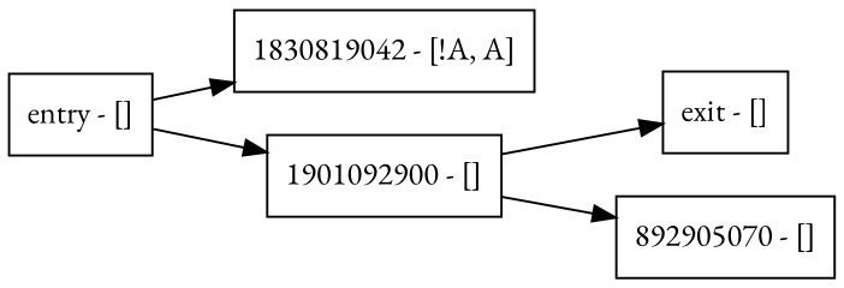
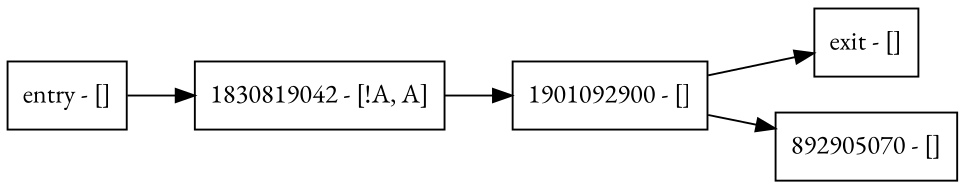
  digraph {
    fontname="EB Garamond"
    rankdir=LR
    node [fontname="EB Garamond" shape=record]
    edge [fontname="EB Garamond"]
    n1 [label="entry - []"]
    n2 [label="1830819042 - [!A, A]"]
    n3 [label="1901092900 - []"]
    n4 [label="exit - []"]
    n5 [label="892905070 - []"]
    n1 -> n2
-   n1 -> n3
+   n2 -> n3
    n3 -> n4
    n3 -> n5
  }
